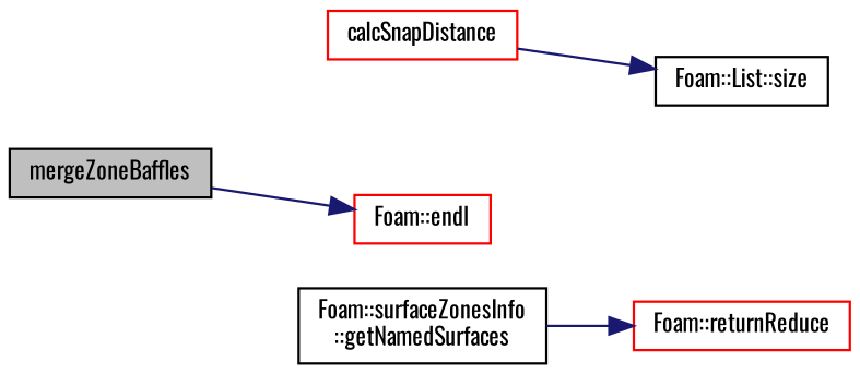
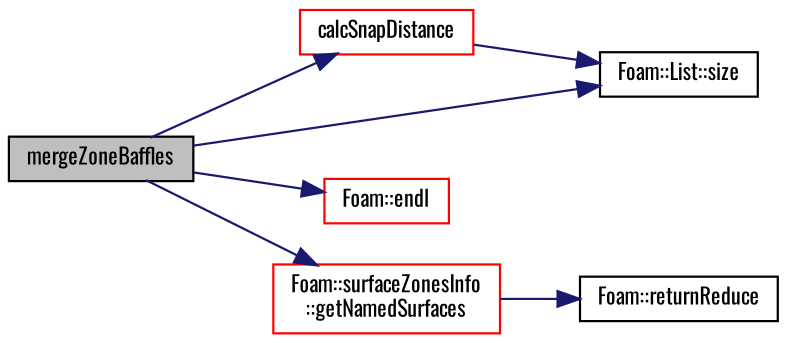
  digraph {
    fontname=Oswald
    rankdir=LR
    node [color=red fontname=Oswald fontsize=10 shape=record]
    edge [color=midnightblue fontname=Oswald fontsize=10 labelfontname=Helvetica labelfontsize=10 style=solid]
    n1 [color=black fillcolor=grey75 fontcolor=black height=0.2 label=mergeZoneBaffles style=filled width=0.4]
    n2 [height=0.2 label=calcSnapDistance width=0.4]
    n3 [color=black height=0.2 label="Foam::List::size" width=0.4]
    n4 [height=0.2 label="Foam::endl" width=0.4]
-   n5 [color=black height=0.2 label="Foam::surfaceZonesInfo\l::getNamedSurfaces" width=0.4]
-   n6 [height=0.2 label="Foam::returnReduce" width=0.4]
+   n5 [height=0.2 label="Foam::surfaceZonesInfo\l::getNamedSurfaces" width=0.4]
+   n6 [color=black height=0.2 label="Foam::returnReduce" width=0.4]
+   n1 -> n2
+   n1 -> n3
    n1 -> n4
+   n1 -> n5
    n2 -> n3
    n5 -> n6
  }
